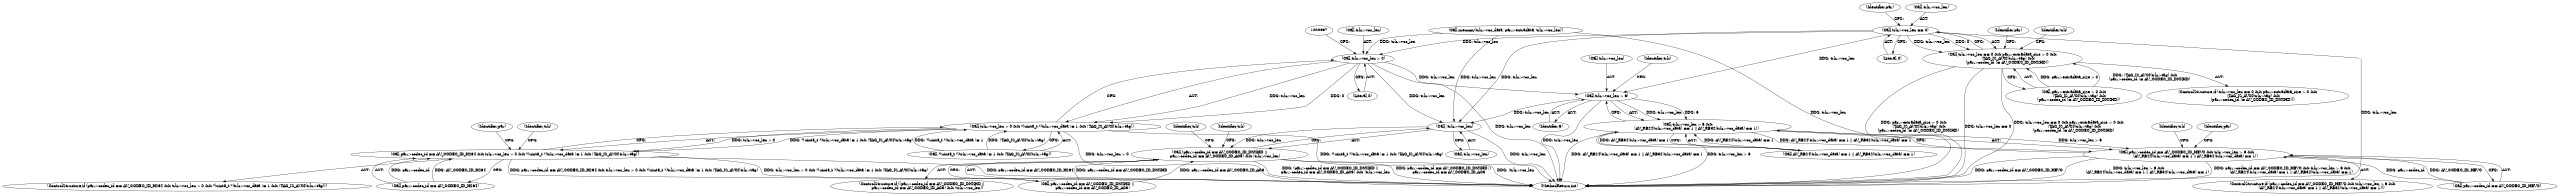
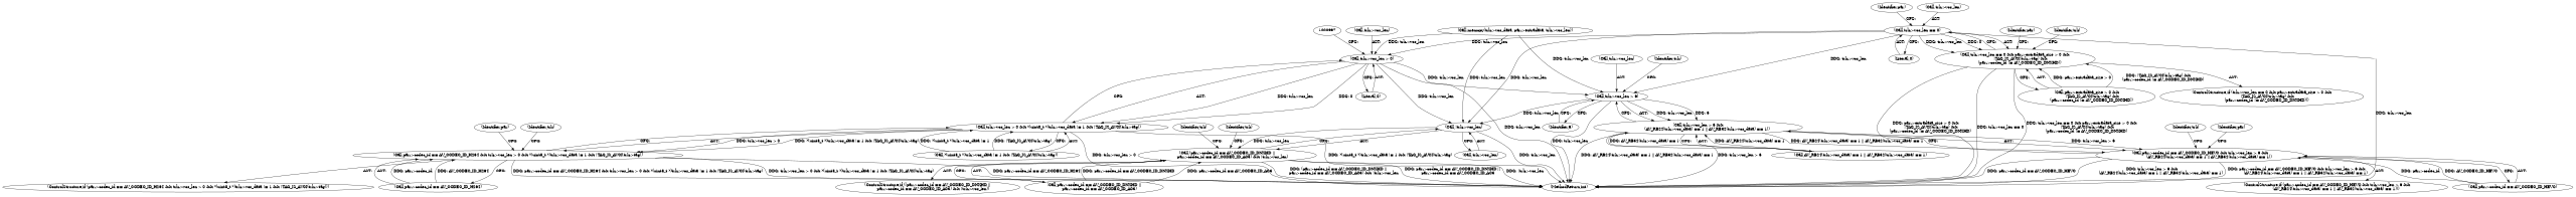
  digraph {
    n1 [label="(Call,trk->vos_len == 0)"]
    n2 [label="(Call,trk->vos_len == 0 && par->extradata_size > 0 &&\n         !TAG_IS_AVCI(trk->tag) &&\n        (par->codec_id != AV_CODEC_ID_DNXHD))"]
    n3 [label="(Call,trk->vos_len > 0)"]
    n4 [label="(Call,trk->vos_len > 6)"]
    n5 [label="(Call,!trk->vos_len)"]
    n6 [label="(MethodReturn,int)"]
    n7 [label="(Literal,0)"]
    n8 [label="(Call,par->extradata_size > 0 &&\n         !TAG_IS_AVCI(trk->tag) &&\n        (par->codec_id != AV_CODEC_ID_DNXHD))"]
    n9 [label="(ControlStructure,if (trk->vos_len == 0 && par->extradata_size > 0 &&\n         !TAG_IS_AVCI(trk->tag) &&\n        (par->codec_id != AV_CODEC_ID_DNXHD)))"]
    n10 [label="(Call,trk->vos_len > 0 && *(uint8_t *)trk->vos_data != 1 && !TAG_IS_AVCI(trk->tag))"]
    n11 [label="(Literal,0)"]
    n12 [label="(Call,trk->vos_len > 6 &&\n               (AV_RB24(trk->vos_data) == 1 || AV_RB32(trk->vos_data) == 1))"]
    n13 [label="(Identifier,6)"]
    n14 [label="(Call,(par->codec_id == AV_CODEC_ID_DNXHD ||\n         par->codec_id == AV_CODEC_ID_AC3) && !trk->vos_len)"]
    n15 [label="(Call,trk->vos_len)"]
    n16 [label="(Call,par->codec_id == AV_CODEC_ID_H264 && trk->vos_len > 0 && *(uint8_t *)trk->vos_data != 1 && !TAG_IS_AVCI(trk->tag))"]
    n17 [label="(Call,*(uint8_t *)trk->vos_data != 1 && !TAG_IS_AVCI(trk->tag))"]
    n18 [label="(Call,par->codec_id == AV_CODEC_ID_H264)"]
    n19 [label="(ControlStructure,if (par->codec_id == AV_CODEC_ID_H264 && trk->vos_len > 0 && *(uint8_t *)trk->vos_data != 1 && !TAG_IS_AVCI(trk->tag)))"]
    n20 [label="(Call,par->codec_id == AV_CODEC_ID_HEVC && trk->vos_len > 6 &&\n               (AV_RB24(trk->vos_data) == 1 || AV_RB32(trk->vos_data) == 1))"]
    n21 [label="(Call,AV_RB24(trk->vos_data) == 1 || AV_RB32(trk->vos_data) == 1)"]
    n22 [label="(ControlStructure,if (par->codec_id == AV_CODEC_ID_HEVC && trk->vos_len > 6 &&\n               (AV_RB24(trk->vos_data) == 1 || AV_RB32(trk->vos_data) == 1)))"]
    n23 [label="(Call,par->codec_id == AV_CODEC_ID_HEVC)"]
    n24 [label="(Call,par->codec_id == AV_CODEC_ID_DNXHD ||\n         par->codec_id == AV_CODEC_ID_AC3)"]
    n25 [label="(ControlStructure,if ((par->codec_id == AV_CODEC_ID_DNXHD ||\n         par->codec_id == AV_CODEC_ID_AC3) && !trk->vos_len))"]
    n26 [label="(Identifier,par)"]
    n27 [label="(Identifier,trk)"]
    n28 [label="(Identifier,trk)"]
    n29 [label="(Identifier,par)"]
    n30 [label="(Call,trk->vos_len)"]
    n31 [label="(Identifier,par)"]
    n32 [label="(Identifier,trk)"]
    n33 [label="(Call,memcpy(trk->vos_data, par->extradata, trk->vos_len))"]
    n34 [label="(Call,trk->vos_len)"]
    n35 [label="(Identifier,par)"]
    n36 [label="(Identifier,trk)"]
    n37 [label="(Call,trk->vos_len)"]
    n38 [label="(Identifier,trk)"]
    n39 [label="(Identifier,trk)"]
    n40 [label=1000997]
    n1 -> n2 [label="AST: "]
    n1 -> n2 [label="DDG: trk->vos_len"]
    n1 -> n2 [label="DDG: 0"]
    n1 -> n3 [label="DDG: trk->vos_len"]
    n1 -> n4 [label="DDG: trk->vos_len"]
    n1 -> n5 [label="DDG: trk->vos_len"]
    n1 -> n6 [label="DDG: trk->vos_len"]
    n1 -> n7 [label="CFG: "]
    n2 -> n1 [label="CFG: "]
    n2 -> n6 [label="DDG: trk->vos_len == 0"]
    n2 -> n6 [label="DDG: trk->vos_len == 0 && par->extradata_size > 0 &&\n         !TAG_IS_AVCI(trk->tag) &&\n        (par->codec_id != AV_CODEC_ID_DNXHD)"]
    n2 -> n6 [label="DDG: par->extradata_size > 0 &&\n         !TAG_IS_AVCI(trk->tag) &&\n        (par->codec_id != AV_CODEC_ID_DNXHD)"]
    n2 -> n8 [label="CFG: "]
    n2 -> n9 [label="AST: "]
    n3 -> n4 [label="DDG: trk->vos_len"]
    n3 -> n5 [label="DDG: trk->vos_len"]
    n3 -> n6 [label="DDG: trk->vos_len"]
    n3 -> n10 [label="AST: "]
    n3 -> n10 [label="DDG: trk->vos_len"]
    n3 -> n10 [label="DDG: 0"]
    n3 -> n11 [label="CFG: "]
    n4 -> n5 [label="DDG: trk->vos_len"]
    n4 -> n6 [label="DDG: trk->vos_len"]
    n4 -> n12 [label="AST: "]
    n4 -> n12 [label="DDG: trk->vos_len"]
    n4 -> n12 [label="DDG: 6"]
-   n4 -> n13 [label="AST: "]
+   n4 -> n13 [label="CFG: "]
    n5 -> n6 [label="DDG: trk->vos_len"]
    n5 -> n14 [label="AST: "]
    n5 -> n14 [label="DDG: trk->vos_len"]
    n5 -> n15 [label="CFG: "]
    n7 -> n1 [label="AST: "]
    n8 -> n2 [label="AST: "]
    n8 -> n2 [label="DDG: par->extradata_size > 0"]
    n8 -> n2 [label="DDG: !TAG_IS_AVCI(trk->tag) &&\n        (par->codec_id != AV_CODEC_ID_DNXHD)"]
    n10 -> n3 [label="CFG: "]
    n10 -> n6 [label="DDG: trk->vos_len > 0"]
    n10 -> n6 [label="DDG: *(uint8_t *)trk->vos_data != 1 && !TAG_IS_AVCI(trk->tag)"]
    n10 -> n16 [label="AST: "]
    n10 -> n16 [label="DDG: trk->vos_len > 0"]
    n10 -> n16 [label="DDG: *(uint8_t *)trk->vos_data != 1 && !TAG_IS_AVCI(trk->tag)"]
    n10 -> n17 [label="CFG: "]
    n11 -> n3 [label="AST: "]
    n12 -> n4 [label="CFG: "]
    n12 -> n6 [label="DDG: trk->vos_len > 6"]
    n12 -> n6 [label="DDG: AV_RB24(trk->vos_data) == 1 || AV_RB32(trk->vos_data) == 1"]
    n12 -> n20 [label="AST: "]
    n12 -> n20 [label="DDG: trk->vos_len > 6"]
    n12 -> n20 [label="DDG: AV_RB24(trk->vos_data) == 1 || AV_RB32(trk->vos_data) == 1"]
    n12 -> n21 [label="CFG: "]
-   n13 -> n4 [label="AST: "]
+   n13 -> n4 [label="CFG: "]
    n14 -> n5 [label="CFG: "]
    n14 -> n6 [label="DDG: (par->codec_id == AV_CODEC_ID_DNXHD ||\n         par->codec_id == AV_CODEC_ID_AC3) && !trk->vos_len"]
    n14 -> n6 [label="DDG: par->codec_id == AV_CODEC_ID_DNXHD ||\n         par->codec_id == AV_CODEC_ID_AC3"]
    n14 -> n6 [label="DDG: !trk->vos_len"]
    n14 -> n24 [label="CFG: "]
    n14 -> n25 [label="AST: "]
    n15 -> n5 [label="AST: "]
    n16 -> n6 [label="DDG: par->codec_id == AV_CODEC_ID_H264 && trk->vos_len > 0 && *(uint8_t *)trk->vos_data != 1 && !TAG_IS_AVCI(trk->tag)"]
    n16 -> n6 [label="DDG: trk->vos_len > 0 && *(uint8_t *)trk->vos_data != 1 && !TAG_IS_AVCI(trk->tag)"]
    n16 -> n6 [label="DDG: par->codec_id == AV_CODEC_ID_H264"]
    n16 -> n10 [label="CFG: "]
    n16 -> n18 [label="CFG: "]
    n16 -> n19 [label="AST: "]
    n17 -> n10 [label="AST: "]
    n17 -> n10 [label="DDG: *(uint8_t *)trk->vos_data != 1"]
    n17 -> n10 [label="DDG: !TAG_IS_AVCI(trk->tag)"]
    n18 -> n16 [label="AST: "]
    n18 -> n16 [label="DDG: par->codec_id"]
    n18 -> n16 [label="DDG: AV_CODEC_ID_H264"]
    n20 -> n6 [label="DDG: par->codec_id == AV_CODEC_ID_HEVC && trk->vos_len > 6 &&\n               (AV_RB24(trk->vos_data) == 1 || AV_RB32(trk->vos_data) == 1)"]
    n20 -> n6 [label="DDG: par->codec_id == AV_CODEC_ID_HEVC"]
    n20 -> n6 [label="DDG: trk->vos_len > 6 &&\n               (AV_RB24(trk->vos_data) == 1 || AV_RB32(trk->vos_data) == 1)"]
    n20 -> n12 [label="CFG: "]
    n20 -> n22 [label="AST: "]
    n20 -> n23 [label="CFG: "]
    n21 -> n12 [label="AST: "]
    n21 -> n12 [label="DDG: AV_RB24(trk->vos_data) == 1"]
    n21 -> n12 [label="DDG: AV_RB32(trk->vos_data) == 1"]
    n23 -> n20 [label="AST: "]
    n23 -> n20 [label="DDG: par->codec_id"]
    n23 -> n20 [label="DDG: AV_CODEC_ID_HEVC"]
    n24 -> n14 [label="AST: "]
    n24 -> n14 [label="DDG: par->codec_id == AV_CODEC_ID_DNXHD"]
    n24 -> n14 [label="DDG: par->codec_id == AV_CODEC_ID_AC3"]
    n26 -> n1 [label="CFG: "]
    n27 -> n20 [label="CFG: "]
    n28 -> n16 [label="CFG: "]
    n29 -> n2 [label="CFG: "]
    n30 -> n1 [label="AST: "]
    n31 -> n20 [label="CFG: "]
    n32 -> n2 [label="CFG: "]
    n33 -> n3 [label="DDG: trk->vos_len"]
-   n33 -> n6 [label="DDG: trk->vos_len"]
+   n33 -> n4 [label="DDG: trk->vos_len"]
    n33 -> n5 [label="DDG: trk->vos_len"]
    n34 -> n3 [label="AST: "]
    n35 -> n16 [label="CFG: "]
    n36 -> n14 [label="CFG: "]
    n37 -> n4 [label="AST: "]
    n38 -> n14 [label="CFG: "]
    n39 -> n4 [label="CFG: "]
    n40 -> n3 [label="CFG: "]
  }
